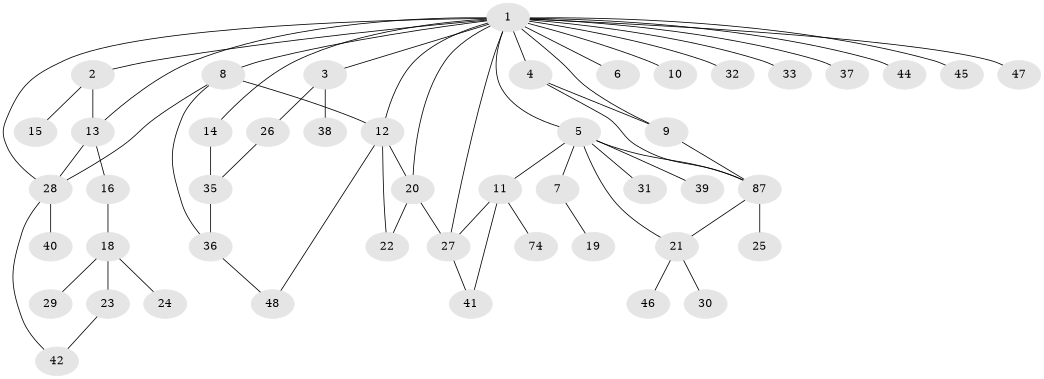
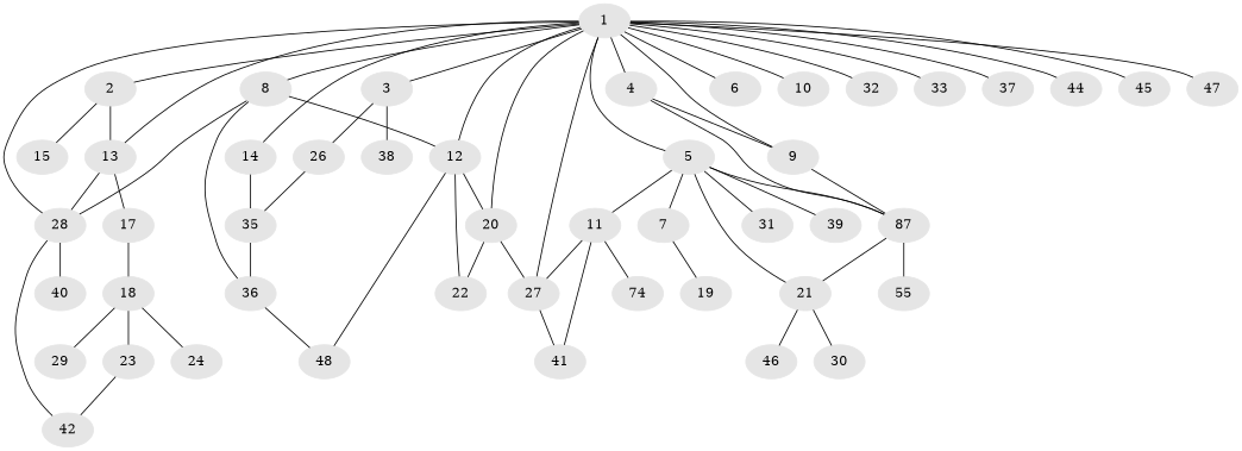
  graph {
    node [color=gray90 style=filled]
    edge [weight=1.0]
    1
    2
    3
    4
    5
    6
    8
    9
    10
    12
    13
    14
    20
    27
    28
    32
    33
    37
    44
    45
    47
    15
    26
    38
    n25 [label=87]
    7
    11
    21
    31
    39
    36
    22
    n33 [label=48]
-   16
+   16 [label=17]
    35
    41
    42
    40
-   25
+   25 [label=55]
    19
    n41 [label=74]
    30
    46
    18
    23
    24
    29
    1 -- 2
    1 -- 3
    1 -- 4
    1 -- 5
    1 -- 6
    1 -- 8
    1 -- 9
    1 -- 10
    1 -- 12
    1 -- 13
    1 -- 14
    1 -- 20
    1 -- 27
    1 -- 28
    1 -- 32
    1 -- 33
    1 -- 37
    1 -- 44
    1 -- 45
    1 -- 47
    2 -- 13
    2 -- 15
    3 -- 26
    3 -- 38 [weight=4.0]
    4 -- 9
    4 -- n25
    5 -- n25
    5 -- 7
    5 -- 11
    5 -- 21
    5 -- 31
    5 -- 39
    8 -- 12
    8 -- 28
    8 -- 36
    9 -- n25
    12 -- 20
    12 -- 22
    12 -- n33
    13 -- 28
    13 -- 16
    14 -- 35 [weight=2.0]
    20 -- 27
    20 -- 22
    27 -- 41
    28 -- 42
    28 -- 40
    26 -- 35
    n25 -- 21
    n25 -- 25
    7 -- 19
    11 -- 27
    11 -- 41
    11 -- n41
    21 -- 30
    21 -- 46
    36 -- n33
    16 -- 18
    35 -- 36
    18 -- 23 [weight=2.0]
    18 -- 24
    18 -- 29
    23 -- 42
  }
